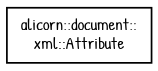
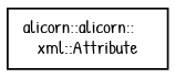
  digraph {
    rankdir=LR
    fontname="Patrick Hand"
-   n1 [color=black fillcolor=white fontname="Patrick Hand" fontsize=10 height=0.2 label="alicorn::document::\lxml::Attribute" shape=record style=filled width=0.4]
+   n1 [color=black fillcolor=white fontname="Patrick Hand" fontsize=10 height=0.2 label="alicorn::alicorn::\lxml::Attribute" shape=record style=filled width=0.4]
  }
